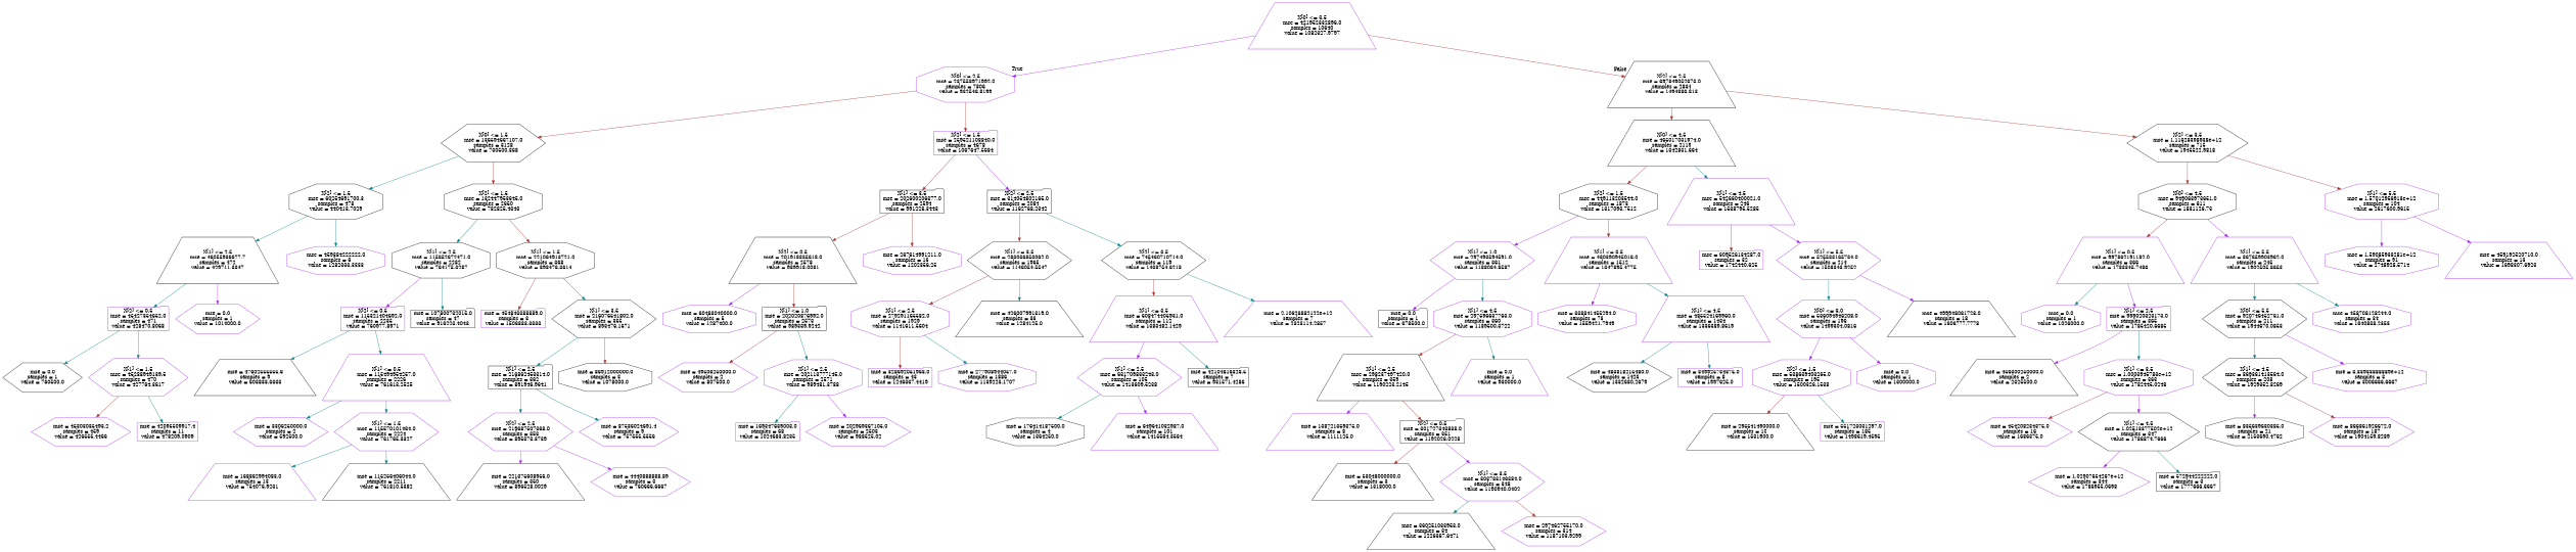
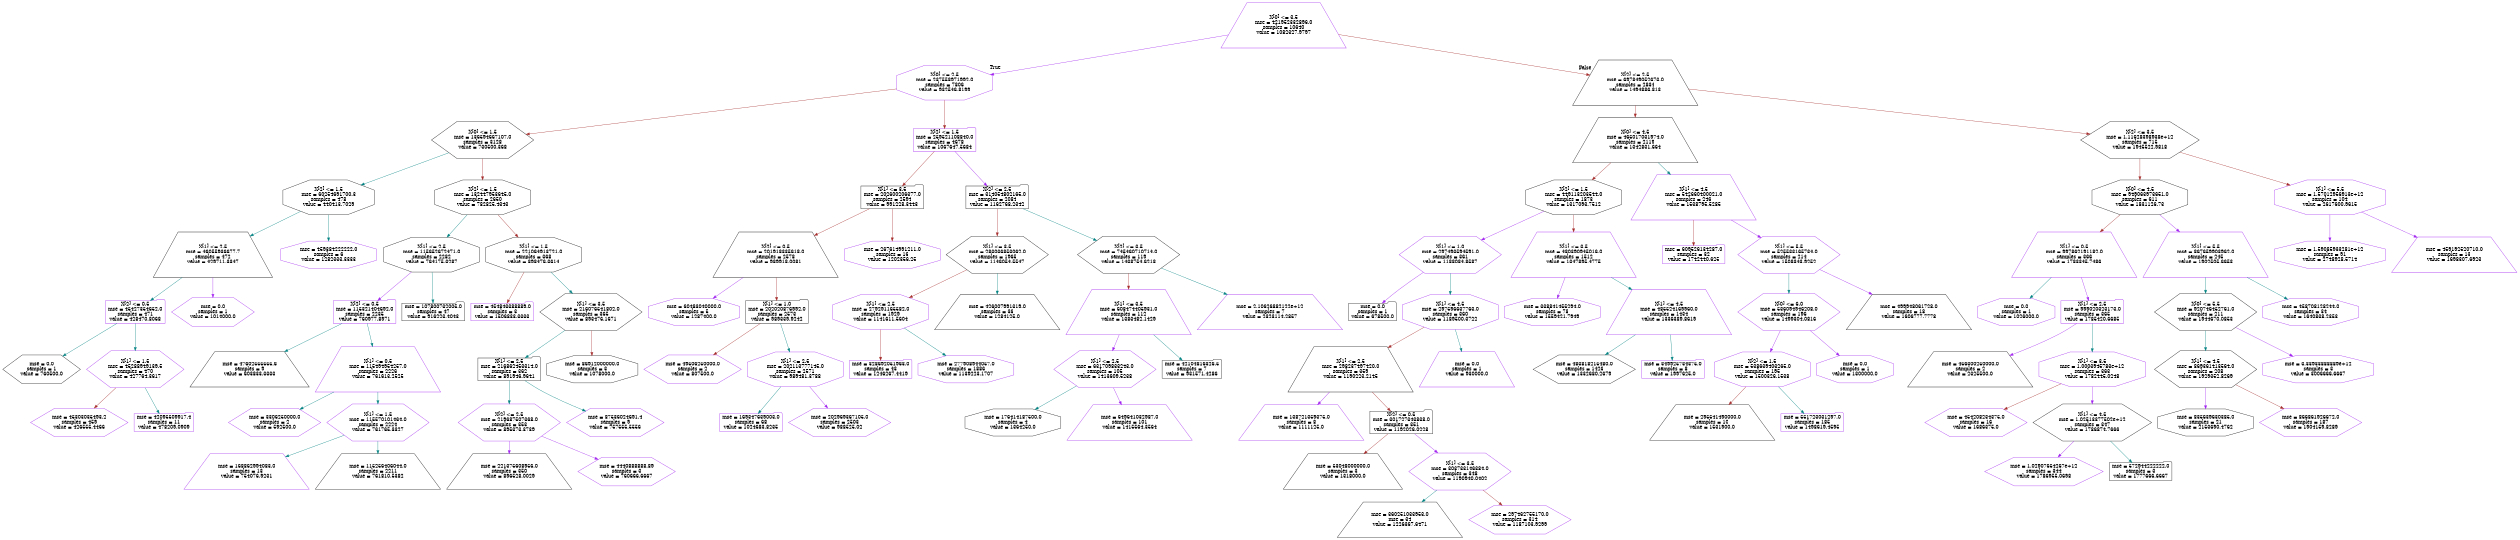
  digraph {
    node [color=purple shape=hexagon]
    edge [color=teal]
    n1 [label="X[0] <= 3.5\nmse = 421952332896.0\nsamples = 10640\nvalue = 1082327.9797" shape=trapezium]
    n2 [label="X[0] <= 2.5\nmse = 237558971992.0\nsamples = 7806\nvalue = 932546.8199" shape=octagon]
    n3 [color=black label="X[2] <= 2.5\nmse = 697849052673.0\nsamples = 2834\nvalue = 1494886.813" shape=trapezium]
    n4 [color=black label="X[0] <= 1.5\nmse = 136594667107.0\nsamples = 3128\nvalue = 730500.368"]
    n5 [label="X[2] <= 1.5\nmse = 259521108840.0\nsamples = 4678\nvalue = 1067647.5684" shape=folder]
    n6 [color=black label="X[0] <= 4.5\nmse = 465017031974.0\nsamples = 2119\nvalue = 1342831.664" shape=trapezium]
    n7 [color=black label="X[2] <= 3.5\nmse = 1.11628398938e+12\nsamples = 715\nvalue = 1945522.9818"]
    n8 [color=black label="X[2] <= 1.5\nmse = 60254691700.3\nsamples = 478\nvalue = 440413.7029" shape=octagon]
    n9 [color=black label="X[2] <= 1.5\nmse = 132447953645.0\nsamples = 2650\nvalue = 782825.4343" shape=octagon]
    n10 [color=black label="X[1] <= 3.5\nmse = 202600206377.0\nsamples = 2594\nvalue = 991228.3443" shape=folder]
    n11 [color=black label="X[2] <= 2.5\nmse = 314054802165.0\nsamples = 2084\nvalue = 1162768.2342" shape=folder]
    n12 [color=black label="X[1] <= 2.5\nmse = 46055936677.7\nsamples = 472\nvalue = 429711.3347" shape=trapezium]
    n13 [label="mse = 459384222222.0\nsamples = 6\nvalue = 1282333.3333" shape=octagon]
    n14 [color=black label="X[1] <= 2.5\nmse = 115652672471.0\nsamples = 2282\nvalue = 764175.3287" shape=octagon]
    n15 [color=black label="X[1] <= 1.5\nmse = 221064913721.0\nsamples = 368\nvalue = 898476.3614" shape=octagon]
    n16 [label="X[2] <= 0.5\nmse = 45427354652.0\nsamples = 471\nvalue = 428470.8068" shape=folder]
    n17 [label="mse = 0.0\nsamples = 1\nvalue = 1014000.0"]
    n18 [color=black label="mse = 0.0\nsamples = 1\nvalue = 760500.0"]
    n19 [label="X[1] <= 1.5\nmse = 45288949139.5\nsamples = 470\nvalue = 427764.3617"]
    n20 [label="mse = 45303035493.2\nsamples = 459\nvalue = 426555.4466"]
    n21 [label="mse = 42095509917.4\nsamples = 11\nvalue = 478209.0909" shape=folder]
    n22 [label="X[2] <= 0.5\nmse = 115321404692.0\nsamples = 2235\nvalue = 760977.8971" shape=folder]
-   n23 [color=black label="mse = 107800732015.0\nsamples = 47\nvalue = 916223.4043" shape=folder]
+   n23 [color=black label="mse = 107800732005.0\nsamples = 47\nvalue = 916223.4043" shape=folder]
    n24 [label="mse = 454843388889.0\nsamples = 3\nvalue = 1506833.3333" shape=folder]
    n25 [color=black label="X[1] <= 3.5\nmse = 216076541802.0\nsamples = 365\nvalue = 893476.1671"]
    n26 [color=black label="mse = 47602555555.6\nsamples = 9\nvalue = 603833.3333" shape=trapezium]
    n27 [label="X[1] <= 0.5\nmse = 115494954257.0\nsamples = 2226\nvalue = 761613.2525" shape=trapezium]
    n28 [label="mse = 3306250000.0\nsamples = 2\nvalue = 592500.0"]
    n29 [label="X[1] <= 1.5\nmse = 115570101464.0\nsamples = 2224\nvalue = 761765.3327"]
    n30 [label="mse = 168862994083.0\nsamples = 13\nvalue = 754076.9231" shape=trapezium]
    n31 [color=black label="mse = 115256406044.0\nsamples = 2211\nvalue = 761810.5382" shape=trapezium]
    n32 [color=black label="X[1] <= 2.5\nmse = 216862453314.0\nsamples = 362\nvalue = 891946.9641" shape=folder]
    n33 [color=black label="mse = 86912000000.0\nsamples = 3\nvalue = 1078000.0" shape=octagon]
    n34 [label="X[2] <= 2.5\nmse = 219687507368.0\nsamples = 353\nvalue = 895373.3739"]
    n35 [label="mse = 87536024691.4\nsamples = 9\nvalue = 757555.5556"]
    n36 [color=black label="mse = 221375608956.0\nsamples = 350\nvalue = 896528.0029" shape=trapezium]
    n37 [label="mse = 4440888888.89\nsamples = 3\nvalue = 760666.6667"]
    n38 [color=black label="X[2] <= 0.5\nmse = 201918335618.0\nsamples = 2578\nvalue = 989918.0081" shape=trapezium]
    n39 [label="mse = 267614991211.0\nsamples = 16\nvalue = 1202356.25" shape=octagon]
    n40 [color=black label="X[1] <= 3.5\nmse = 283036853062.0\nsamples = 1965\nvalue = 1146054.5547"]
    n41 [color=black label="X[2] <= 3.5\nmse = 745460710714.0\nsamples = 119\nvalue = 1438754.6218"]
    n42 [label="mse = 60483040000.0\nsamples = 5\nvalue = 1287400.0" shape=octagon]
    n43 [color=black label="X[1] <= 1.0\nmse = 202020876992.0\nsamples = 2573\nvalue = 989339.9242" shape=folder]
    n44 [label="mse = 49506250000.0\nsamples = 2\nvalue = 807500.0"]
    n45 [label="X[1] <= 2.5\nmse = 202113777145.0\nsamples = 2571\nvalue = 989481.3788" shape=octagon]
    n46 [label="mse = 169347639003.0\nsamples = 68\nvalue = 1024683.8235" shape=folder]
    n47 [label="mse = 202969367105.0\nsamples = 2503\nvalue = 988525.02"]
    n48 [label="X[1] <= 2.5\nmse = 279291165582.0\nsamples = 1929\nvalue = 1141611.5604" shape=octagon]
    n49 [color=black label="mse = 426007991319.0\nsamples = 36\nvalue = 1284125.0" shape=trapezium]
    n50 [label="X[1] <= 3.5\nmse = 608474405931.0\nsamples = 112\nvalue = 1383482.1429" shape=trapezium]
    n51 [label="mse = 2.10626882122e+12\nsamples = 7\nvalue = 2323114.2857" shape=trapezium]
-   n52 [label="mse = 328692051963.0\nsamples = 43\nvalue = 1246367.4419" shape=folder]
+   n52 [label="mse = 328692051963.0\nsamples = 43\nvalue = 1246267.4419" shape=folder]
    n53 [label="mse = 277908944057.0\nsamples = 1886\nvalue = 1139223.1707" shape=octagon]
    n54 [label="X[1] <= 2.5\nmse = 631709833243.0\nsamples = 105\nvalue = 1413609.5238"]
    n55 [color=black label="mse = 42104816326.5\nsamples = 7\nvalue = 931571.4286" shape=folder]
    n56 [color=black label="mse = 176414187500.0\nsamples = 4\nvalue = 1364250.0" shape=octagon]
    n57 [label="mse = 649641032987.0\nsamples = 101\nvalue = 1415564.3564" shape=trapezium]
    n58 [color=black label="X[2] <= 1.5\nmse = 449113203544.0\nsamples = 1873\nvalue = 1317093.7512" shape=octagon]
    n59 [label="X[1] <= 4.5\nmse = 542660400021.0\nsamples = 246\nvalue = 1538795.5285" shape=trapezium]
    n60 [color=black label="X[0] <= 4.5\nmse = 949063973651.0\nsamples = 611\nvalue = 1831126.73" shape=octagon]
    n61 [label="X[1] <= 5.5\nmse = 1.57012956913e+12\nsamples = 104\nvalue = 2617600.9615" shape=octagon]
    n62 [label="X[1] <= 1.0\nmse = 297493594591.0\nsamples = 361\nvalue = 1188084.8587"]
    n63 [label="X[1] <= 3.5\nmse = 480390945016.0\nsamples = 1512\nvalue = 1347895.4775" shape=trapezium]
    n64 [label="mse = 609526134287.0\nsamples = 32\nvalue = 1742440.625" shape=folder]
    n65 [label="X[1] <= 5.5\nmse = 525533165734.0\nsamples = 214\nvalue = 1508343.9252"]
    n66 [color=black label="mse = 0.0\nsamples = 1\nvalue = 678500.0" shape=folder]
    n67 [label="X[1] <= 4.5\nmse = 297596637763.0\nsamples = 360\nvalue = 1189500.3722" shape=octagon]
    n68 [label="mse = 338841455294.0\nsamples = 78\nvalue = 1559421.7949" shape=octagon]
    n69 [label="X[1] <= 4.5\nmse = 485524169960.0\nsamples = 1434\nvalue = 1336389.8619" shape=trapezium]
    n70 [color=black label="X[1] <= 2.5\nmse = 298237497420.0\nsamples = 359\nvalue = 1190223.2145" shape=trapezium]
    n71 [label="mse = 0.0\nsamples = 1\nvalue = 930000.0" shape=trapezium]
    n72 [label="mse = 138721359375.0\nsamples = 8\nvalue = 1111125.0" shape=trapezium]
    n73 [color=black label="X[2] <= 0.5\nmse = 301727343838.0\nsamples = 351\nvalue = 1192026.0228" shape=folder]
    n74 [color=black label="mse = 53048000000.0\nsamples = 3\nvalue = 1318000.0" shape=trapezium]
    n75 [label="X[1] <= 3.5\nmse = 303733146384.0\nsamples = 348\nvalue = 1190940.0402"]
-   n76 [color=black label="mse = 360251033953.0\nsamples = 34\nvalue = 1226367.6471" shape=trapezium]
+   n76 [color=black label="mse = 360251033953.0\nmse = 34\nvalue = 1226367.6471" shape=trapezium]
    n77 [label="mse = 297462755170.0\nsamples = 314\nvalue = 1187103.9299"]
    n78 [color=black label="mse = 483818215480.0\nsamples = 1426\nvalue = 1332680.2679"]
    n79 [label="mse = 349925734375.0\nsamples = 8\nvalue = 1997625.0" shape=folder]
    n80 [label="X[0] <= 6.0\nmse = 536094946208.0\nsamples = 196\nvalue = 1499304.0816"]
    n81 [color=black label="mse = 499948061728.0\nsamples = 18\nvalue = 1606777.7778" shape=trapezium]
    n82 [label="X[2] <= 1.5\nmse = 538639403265.0\nsamples = 195\nvalue = 1500326.1538" shape=octagon]
    n83 [label="mse = 0.0\nsamples = 1\nvalue = 1300000.0" shape=octagon]
    n84 [color=black label="mse = 295541490000.0\nsamples = 10\nvalue = 1531900.0" shape=trapezium]
    n85 [label="mse = 551723031297.0\nsamples = 185\nvalue = 1498619.4595" shape=folder]
    n86 [label="X[1] <= 0.5\nmse = 997862191182.0\nsamples = 366\nvalue = 1783345.7486" shape=trapezium]
    n87 [label="X[1] <= 5.5\nmse = 867659903962.0\nsamples = 245\nvalue = 1902505.6653" shape=trapezium]
    n88 [label="mse = 1.59085933281e+12\nsamples = 91\nvalue = 2748928.5714" shape=octagon]
    n89 [label="mse = 459192520710.0\nsamples = 13\nvalue = 1698307.6923" shape=trapezium]
    n90 [label="mse = 0.0\nsamples = 1\nvalue = 1026000.0" shape=octagon]
    n91 [label="X[1] <= 2.5\nmse = 999020323173.0\nsamples = 365\nvalue = 1785420.6685" shape=folder]
    n92 [color=black label="X[0] <= 5.5\nmse = 920746452761.0\nsamples = 211\nvalue = 1944670.0853"]
    n93 [label="mse = 458708128244.0\nsamples = 34\nvalue = 1640838.2353" shape=octagon]
    n94 [color=black label="mse = 456300250000.0\nsamples = 2\nvalue = 2325500.0" shape=trapezium]
    n95 [label="X[1] <= 3.5\nmse = 1.0003945783e+12\nsamples = 363\nvalue = 1782445.0248" shape=octagon]
    n96 [label="mse = 454208234375.0\nsamples = 16\nvalue = 1686375.0"]
    n97 [color=black label="X[1] <= 4.5\nmse = 1.02513377502e+12\nsamples = 347\nvalue = 1786874.7666"]
    n98 [label="mse = 1.02907654267e+12\nsamples = 344\nvalue = 1786955.0698"]
    n99 [color=black label="mse = 572944222222.0\nsamples = 3\nvalue = 1777666.6667" shape=folder]
    n100 [color=black label="X[1] <= 4.5\nmse = 869361413564.0\nsamples = 208\nvalue = 1929352.8269"]
    n101 [label="mse = 3.33933888889e+12\nsamples = 3\nvalue = 3006666.6667" shape=octagon]
    n102 [color=black label="mse = 835639630385.0\nsamples = 21\nvalue = 2153690.4762" shape=octagon]
    n103 [label="mse = 866861926672.0\nsamples = 187\nvalue = 1904159.8289"]
    n1 -> n2 [color=purple headlabel=True labelangle=45 labeldistance=2.5]
    n1 -> n3 [color=brown headlabel=False labelangle=-45 labeldistance=2.5]
    n2 -> n4 [color=brown]
    n2 -> n5 [color=brown]
    n3 -> n6 [color=brown]
    n3 -> n7 [color=brown]
    n4 -> n8
    n4 -> n9 [color=brown]
    n5 -> n10 [color=brown]
    n5 -> n11 [color=purple]
    n6 -> n58 [color=brown]
    n6 -> n59
    n7 -> n60 [color=brown]
    n7 -> n61 [color=brown]
    n8 -> n12
    n8 -> n13
    n9 -> n14
    n9 -> n15 [color=brown]
    n10 -> n38 [color=brown]
    n10 -> n39 [color=brown]
    n11 -> n40 [color=brown]
    n11 -> n41
    n12 -> n16
    n12 -> n17 [color=purple]
    n14 -> n22 [color=purple]
    n14 -> n23
    n15 -> n24 [color=brown]
    n15 -> n25
    n16 -> n18
    n16 -> n19
    n19 -> n20 [color=brown]
    n19 -> n21
    n22 -> n26
    n22 -> n27
    n25 -> n32
    n25 -> n33 [color=brown]
    n27 -> n28
    n27 -> n29
    n29 -> n30
    n29 -> n31
    n32 -> n34
    n32 -> n35
    n34 -> n36 [color=purple]
    n34 -> n37 [color=purple]
    n38 -> n42 [color=purple]
    n38 -> n43 [color=brown]
    n40 -> n48 [color=brown]
    n40 -> n49
    n41 -> n50 [color=brown]
    n41 -> n51
    n43 -> n44 [color=brown]
    n43 -> n45
    n45 -> n46
    n45 -> n47 [color=purple]
    n48 -> n52 [color=brown]
    n48 -> n53
    n50 -> n54 [color=purple]
    n50 -> n55
    n54 -> n56
    n54 -> n57 [color=purple]
    n58 -> n62 [color=purple]
    n58 -> n63 [color=brown]
    n59 -> n64 [color=brown]
    n59 -> n65 [color=purple]
    n60 -> n86 [color=brown]
    n60 -> n87 [color=purple]
    n61 -> n88 [color=purple]
    n61 -> n89 [color=purple]
    n62 -> n66 [color=purple]
    n62 -> n67
    n63 -> n68 [color=purple]
    n63 -> n69
    n65 -> n80
    n65 -> n81 [color=purple]
    n67 -> n70 [color=brown]
    n67 -> n71
    n69 -> n78
    n69 -> n79
    n70 -> n72 [color=purple]
    n70 -> n73 [color=brown]
    n73 -> n74 [color=brown]
    n73 -> n75 [color=purple]
    n75 -> n76
    n75 -> n77 [color=brown]
    n80 -> n82 [color=purple]
    n80 -> n83 [color=purple]
    n82 -> n84 [color=brown]
    n82 -> n85
    n86 -> n90
    n86 -> n91 [color=purple]
    n87 -> n92
    n87 -> n93
    n91 -> n94 [color=purple]
    n91 -> n95
    n92 -> n100
    n92 -> n101 [color=purple]
    n95 -> n96 [color=brown]
    n95 -> n97 [color=purple]
    n97 -> n98 [color=purple]
    n97 -> n99
    n100 -> n102 [color=purple]
    n100 -> n103 [color=brown]
  }
